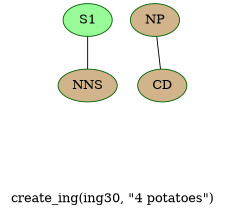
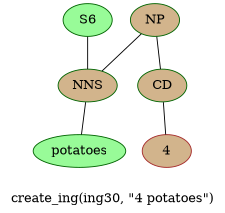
  graph {
    label="create_ing(ing30, \"4 potatoes\")"
    node [color=darkgreen fillcolor=tan style=filled]
-   n1 [fillcolor=palegreen label=S1]
+   n1 [fillcolor=palegreen label=S6]
    n2 [label=NNS]
    n3 [label=NP]
    n4 [label=CD]
+   n5 [color=brown label=4]
+   n6 [fillcolor=palegreen label=potatoes]
    n1 -- n2
+   n2 -- n6
+   n3 -- n2
    n3 -- n4
+   n4 -- n5
  }
